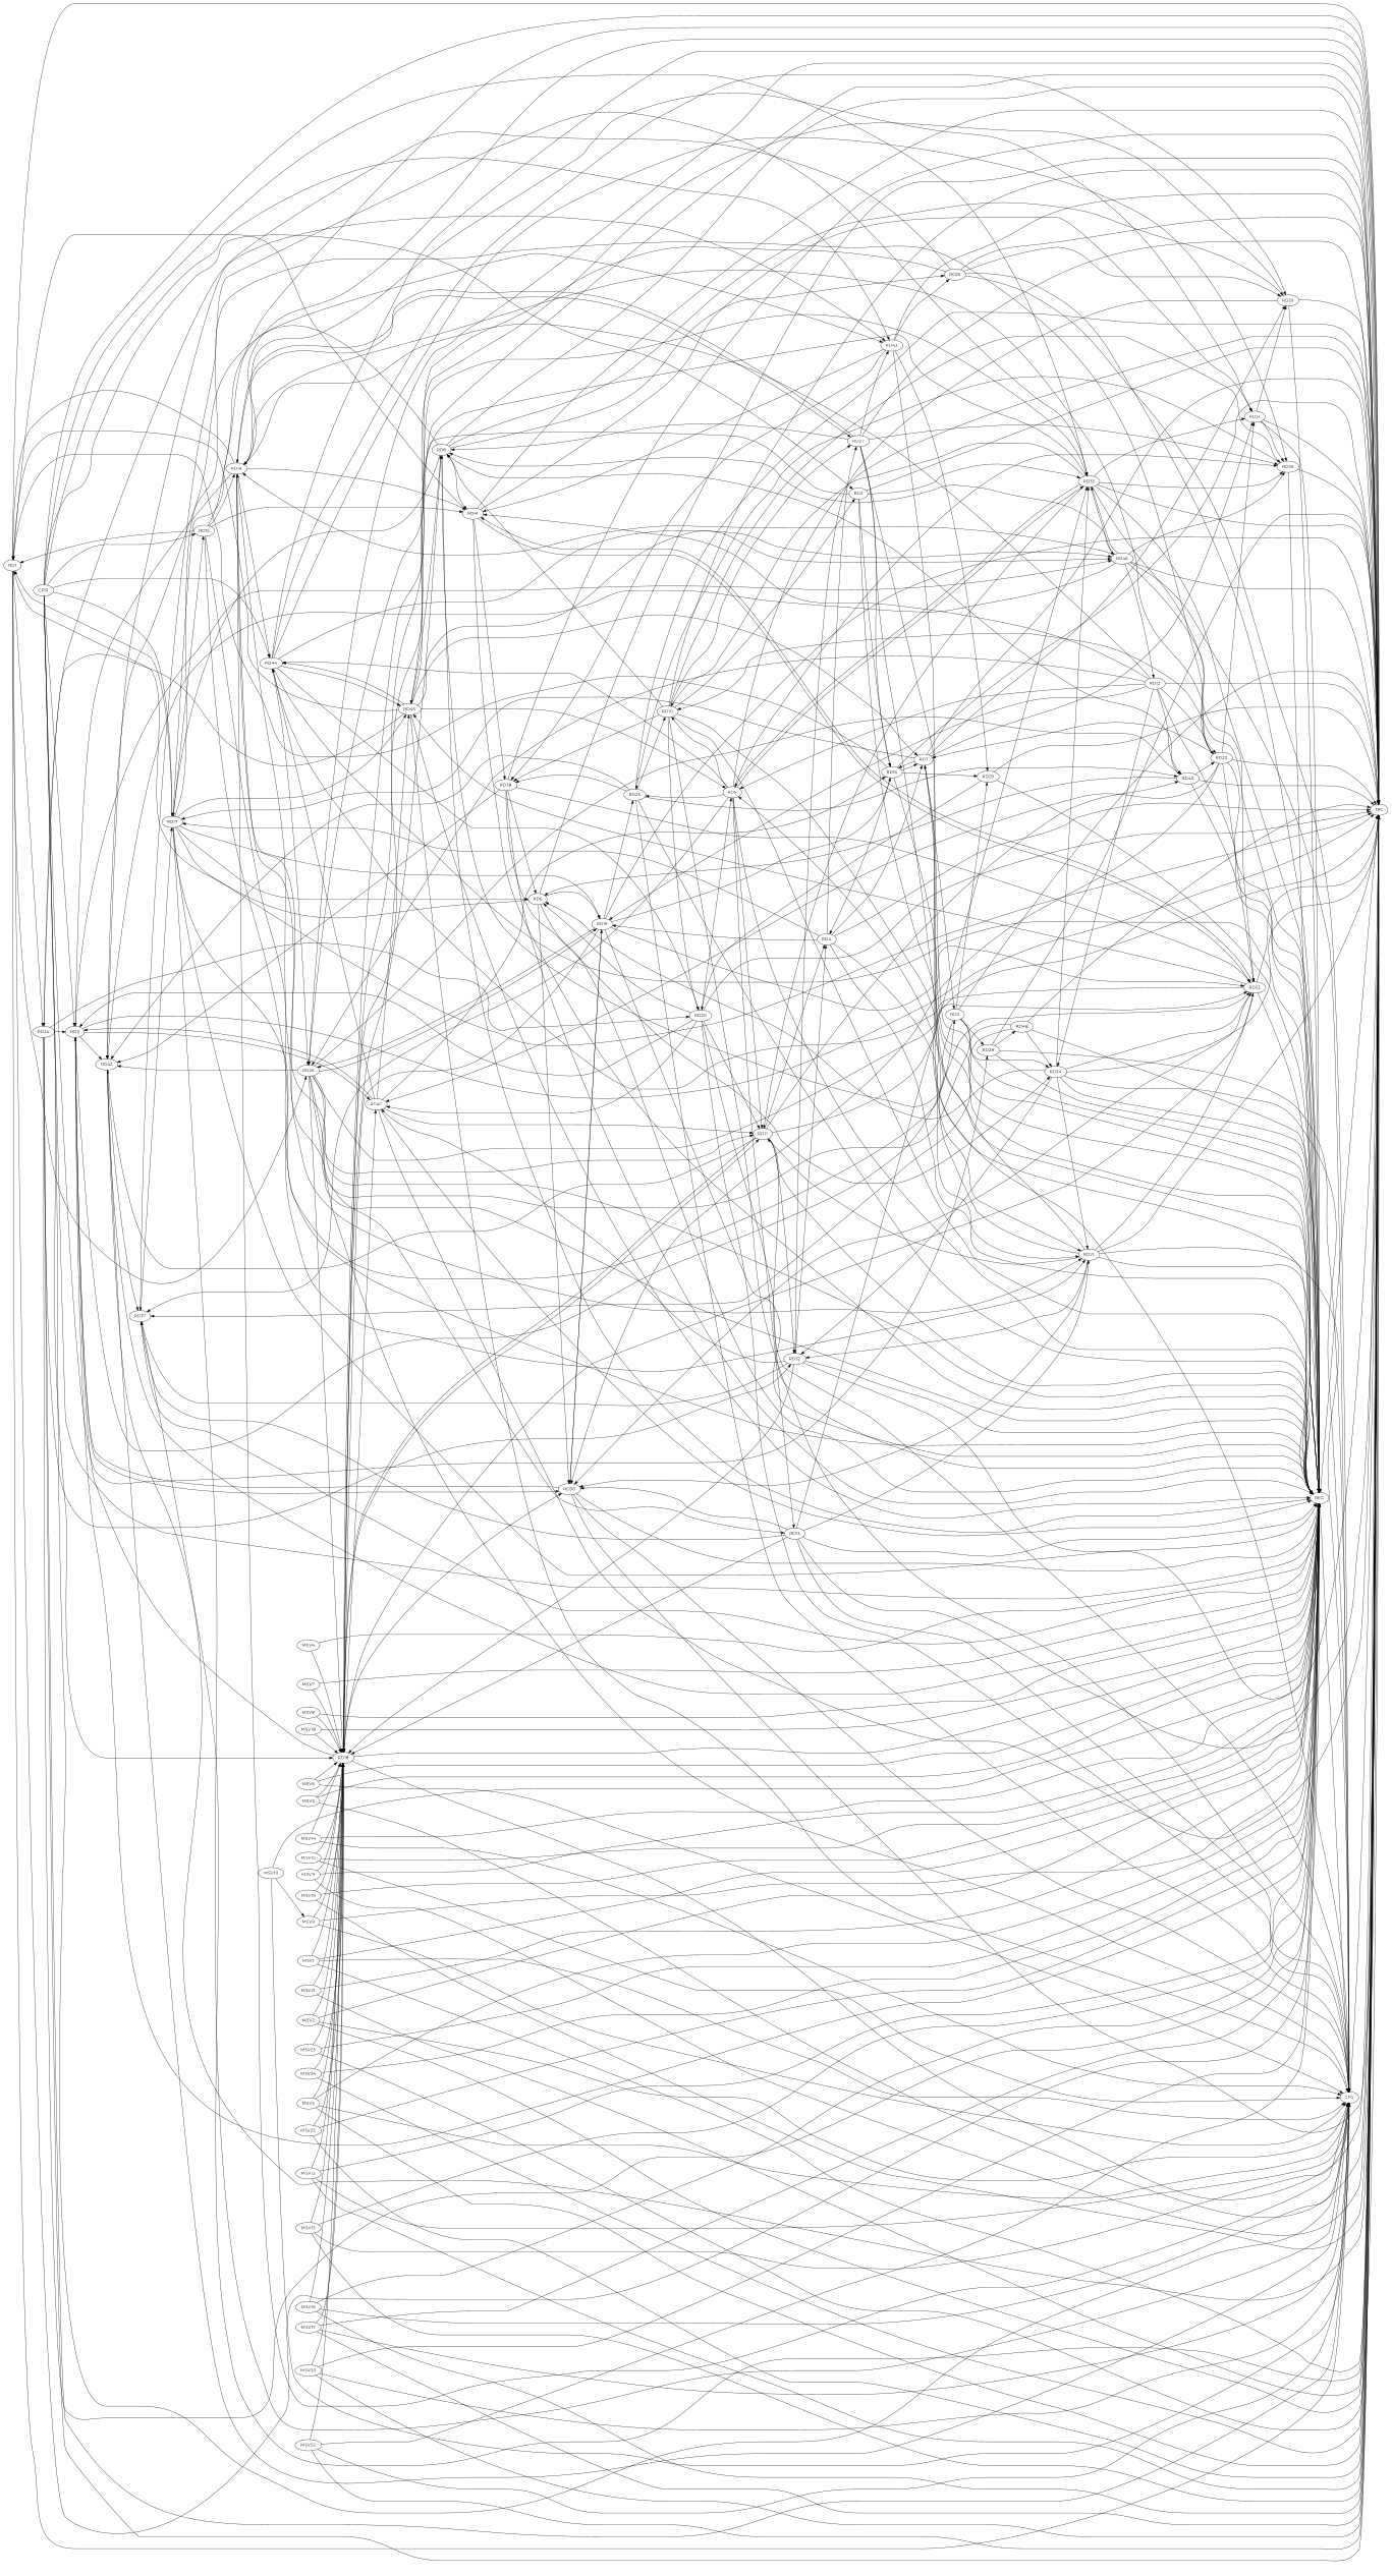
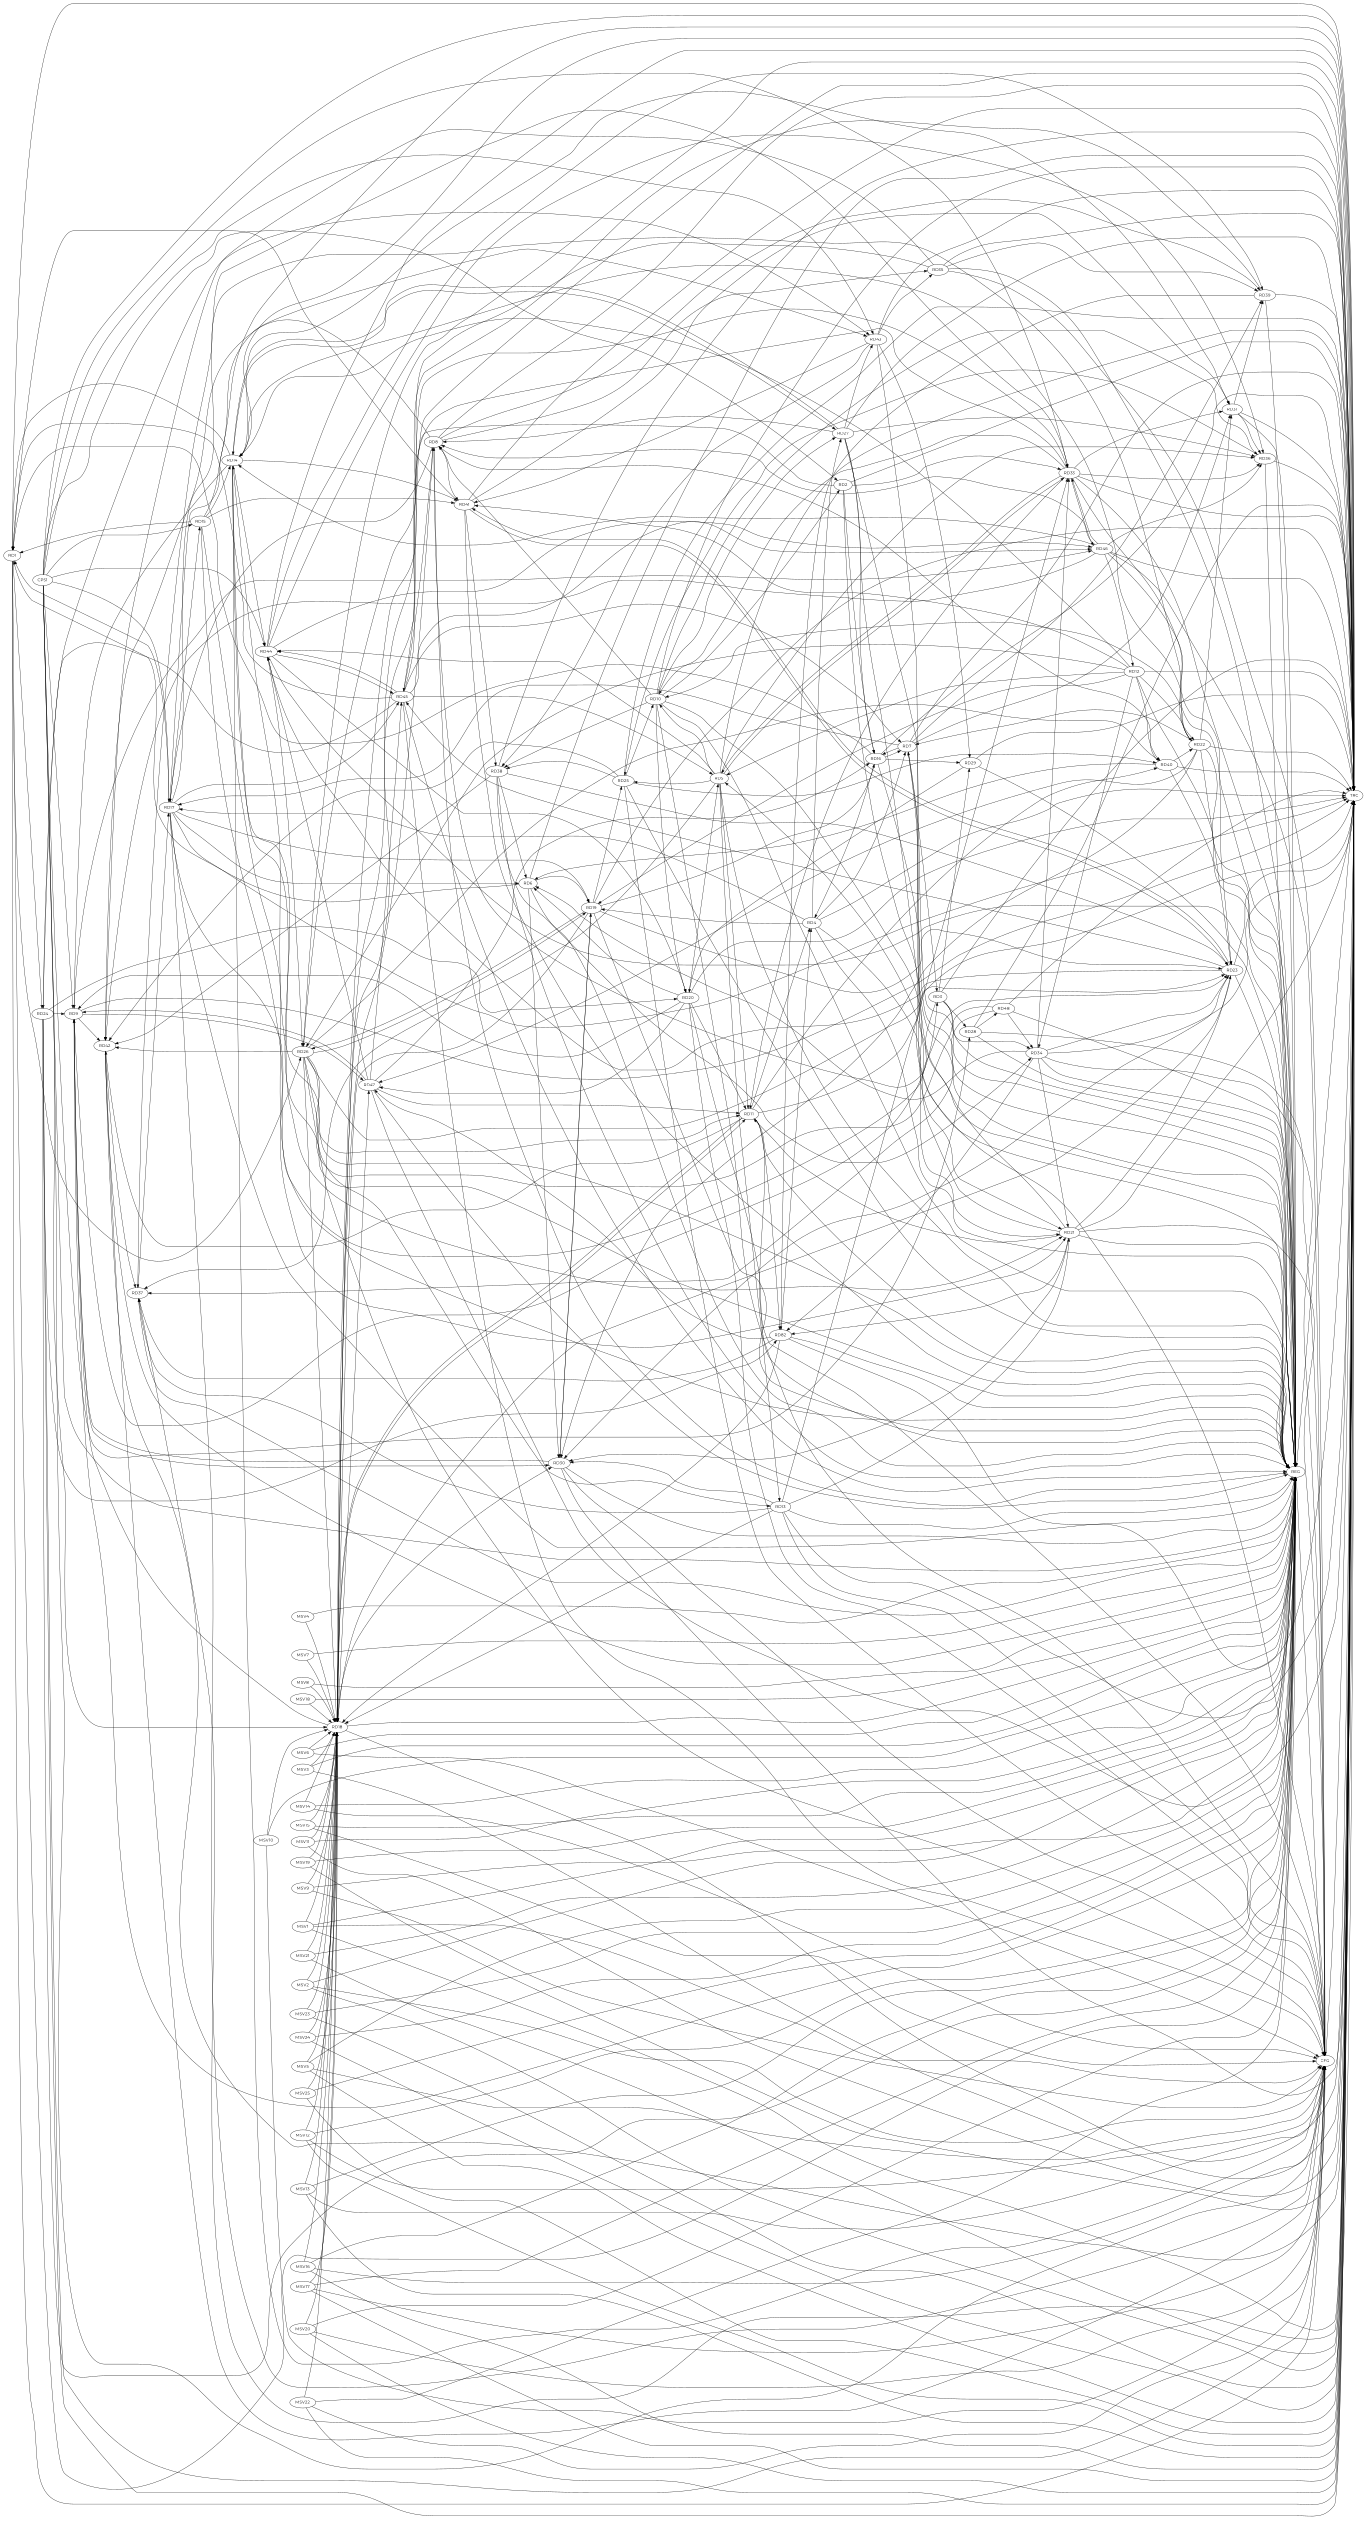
  strict digraph {
    fontname=Montserrat
    rankdir=LR
    node [fontname=Montserrat]
    edge [fontname=Montserrat]
    n1 [label=RD1]
    n2 [label=RD24]
    n3 [label=RD26]
    n4 [label=REG]
    n5 [label=CFG]
    n6 [label=TRC]
    n7 [label=RD9]
    n8 [label=RD20]
-   n9 [label=RD32]
+   n9 [label=RD82]
    n10 [label=RD43]
    n11 [label=RD18]
    n12 [label=RD19]
    n13 [label=RD11]
    n14 [label=RD13]
    n15 [label=RD42]
    n16 [label=RD40]
    n17 [label=RD23]
    n18 [label=RD2]
    n19 [label=RD16]
    n20 [label=RD33]
    n21 [label=RD29]
    n22 [label=RD4]
    n23 [label=RD7]
    n24 [label=RD30]
    n25 [label=RD47]
    n26 [label=RD5]
    n27 [label=RD10]
    n28 [label=RD36]
    n29 [label=RD37]
    n30 [label=RD31]
    n31 [label=RD46]
    n32 [label=RD45]
    n33 [label=RD3]
    n34 [label=RD8]
    n35 [label=RD28]
    n36 [label=RD34]
    n37 [label=RD17]
    n38 [label=RD39]
    n39 [label=RD35]
    n40 [label=RD41]
    n41 [label=RD48]
    n42 [label=RD21]
    n43 [label=RD6]
    n44 [label=RD27]
    n45 [label=RD22]
    n46 [label=RD15]
    n47 [label=RD25]
    n48 [label=RD14]
    n49 [label=RD44]
    n50 [label=RD38]
    n51 [label=RD12]
    n52 [label=CPS1]
    n53 [label=MSV1]
    n54 [label=MSV2]
    n55 [label=MSV3]
    n56 [label=MSV4]
    n57 [label=MSV5]
    n58 [label=MSV6]
    n59 [label=MSV7]
    n60 [label=MSV8]
    n61 [label=MSV9]
    n62 [label=MSV10]
    n63 [label=MSV11]
    n64 [label=MSV12]
    n65 [label=MSV13]
    n66 [label=MSV14]
    n67 [label=MSV15]
    n68 [label=MSV16]
    n69 [label=MSV17]
    n70 [label=MSV18]
    n71 [label=MSV19]
    n72 [label=MSV20]
    n73 [label=MSV21]
    n74 [label=MSV22]
    n75 [label=MSV23]
    n76 [label=MSV24]
    n77 [label=MSV25]
    n1 -> n2
    n1 -> n3
    n1 -> n4
    n1 -> n5
    n1 -> n6
    n2 -> n4
    n2 -> n5
    n2 -> n6
    n2 -> n7
    n2 -> n8
    n2 -> n9
    n2 -> n10
    n3 -> n4
    n3 -> n5
    n3 -> n6
    n3 -> n11
    n3 -> n12
    n3 -> n13
    n3 -> n14
    n3 -> n15
    n3 -> n16
    n3 -> n17
    n4 -> n5
    n5 -> n6
    n6 -> n4
    n7 -> n4
    n7 -> n6
    n7 -> n15
    n7 -> n24
    n7 -> n25
    n7 -> n31
    n7 -> n33
    n8 -> n4
    n8 -> n5
    n8 -> n6
    n8 -> n7
    n8 -> n13
    n8 -> n25
    n8 -> n26
    n8 -> n43
    n9 -> n4
    n9 -> n6
    n9 -> n11
    n9 -> n22
    n9 -> n25
    n9 -> n29
    n10 -> n4
    n10 -> n6
    n10 -> n21
    n10 -> n39
    n10 -> n40
    n10 -> n50
    n11 -> n4
    n11 -> n6
    n11 -> n7
    n11 -> n13
    n11 -> n20
    n11 -> n24
    n11 -> n25
    n12 -> n3
    n12 -> n4
    n12 -> n6
    n12 -> n11
    n12 -> n17
    n12 -> n19
    n12 -> n24
    n12 -> n47
    n13 -> n4
    n13 -> n5
    n13 -> n6
    n13 -> n9
    n13 -> n11
    n13 -> n15
    n13 -> n16
    n13 -> n22
    n14 -> n4
    n14 -> n5
    n14 -> n6
    n14 -> n11
    n14 -> n20
    n14 -> n24
    n14 -> n29
    n14 -> n42
    n15 -> n4
    n15 -> n5
    n15 -> n6
    n15 -> n29
    n16 -> n4
    n16 -> n6
    n16 -> n34
    n16 -> n43
    n16 -> n45
    n17 -> n4
    n17 -> n6
    n17 -> n11
    n17 -> n24
    n17 -> n32
    n17 -> n40
    n17 -> n49
    n18 -> n4
    n18 -> n6
    n18 -> n11
    n18 -> n19
    n18 -> n20
    n19 -> n1
    n19 -> n4
    n19 -> n6
    n19 -> n21
    n19 -> n22
    n19 -> n23
    n20 -> n4
    n20 -> n6
    n20 -> n13
    n20 -> n17
    n20 -> n26
    n20 -> n27
    n20 -> n28
    n20 -> n29
    n20 -> n30
    n20 -> n31
    n20 -> n32
    n21 -> n4
    n21 -> n6
    n21 -> n8
    n22 -> n4
    n22 -> n6
    n22 -> n12
    n22 -> n23
    n22 -> n37
    n22 -> n42
    n22 -> n44
    n23 -> n4
    n23 -> n6
    n23 -> n19
    n23 -> n30
    n23 -> n33
    n23 -> n37
    n23 -> n38
    n24 -> n4
    n24 -> n5
    n24 -> n6
    n24 -> n7
    n24 -> n12
    n25 -> n4
    n25 -> n6
    n25 -> n7
    n25 -> n13
    n25 -> n19
    n25 -> n32
    n25 -> n49
    n26 -> n4
    n26 -> n6
    n26 -> n13
    n26 -> n14
    n26 -> n20
    n26 -> n27
    n26 -> n28
    n26 -> n29
    n26 -> n47
    n26 -> n49
    n27 -> n4
    n27 -> n5
    n27 -> n6
    n27 -> n8
    n27 -> n18
    n27 -> n28
    n27 -> n34
    n27 -> n42
    n27 -> n44
    n27 -> n50
    n28 -> n4
    n28 -> n6
    n28 -> n47
    n29 -> n4
    n29 -> n6
    n29 -> n37
    n30 -> n4
    n30 -> n6
    n30 -> n28
    n30 -> n38
    n31 -> n4
    n31 -> n5
    n31 -> n6
    n31 -> n15
    n31 -> n20
    n31 -> n28
    n31 -> n34
    n31 -> n48
    n31 -> n51
    n32 -> n1
    n32 -> n2
    n32 -> n4
    n32 -> n5
    n32 -> n6
    n32 -> n23
    n32 -> n26
    n32 -> n31
    n32 -> n34
    n32 -> n49
    n33 -> n4
    n33 -> n6
    n33 -> n21
    n33 -> n34
    n33 -> n35
    n33 -> n36
    n34 -> n4
    n34 -> n6
    n34 -> n11
    n34 -> n15
    n34 -> n37
    n34 -> n38
    n34 -> n39
    n34 -> n40
    n35 -> n4
    n35 -> n5
    n35 -> n6
    n35 -> n41
    n36 -> n4
    n36 -> n5
    n36 -> n6
    n36 -> n9
    n36 -> n17
    n36 -> n20
    n36 -> n42
    n36 -> n43
    n37 -> n1
    n37 -> n4
    n37 -> n5
    n37 -> n6
    n37 -> n10
    n37 -> n12
    n37 -> n17
    n37 -> n32
    n37 -> n43
    n37 -> n45
    n37 -> n46
    n38 -> n4
    n38 -> n6
    n38 -> n9
    n38 -> n11
    n39 -> n3
    n39 -> n4
    n39 -> n5
    n39 -> n6
    n39 -> n15
    n39 -> n38
    n40 -> n1
    n40 -> n4
    n40 -> n6
    n40 -> n17
    n40 -> n30
    n40 -> n50
    n41 -> n4
    n41 -> n6
    n41 -> n29
    n41 -> n36
    n41 -> n48
    n42 -> n4
    n42 -> n5
    n42 -> n6
    n42 -> n9
    n42 -> n13
    n42 -> n17
    n42 -> n23
    n42 -> n24
    n42 -> n26
    n43 -> n1
    n43 -> n4
    n43 -> n6
    n43 -> n12
    n43 -> n24
    n44 -> n4
    n44 -> n5
    n44 -> n6
    n44 -> n10
    n44 -> n19
    n44 -> n28
    n44 -> n34
    n44 -> n48
    n45 -> n4
    n45 -> n6
    n45 -> n17
    n45 -> n23
    n45 -> n24
    n45 -> n25
    n45 -> n27
    n45 -> n30
    n45 -> n48
    n46 -> n1
    n46 -> n4
    n46 -> n6
    n46 -> n40
    n46 -> n42
    n46 -> n48
    n47 -> n4
    n47 -> n5
    n47 -> n6
    n47 -> n15
    n47 -> n16
    n47 -> n27
    n47 -> n50
    n48 -> n1
    n48 -> n4
    n48 -> n5
    n48 -> n6
    n48 -> n7
    n48 -> n30
    n48 -> n40
    n48 -> n42
    n48 -> n44
    n48 -> n49
    n49 -> n3
    n49 -> n4
    n49 -> n6
    n49 -> n8
    n49 -> n28
    n49 -> n31
    n49 -> n32
    n49 -> n38
    n50 -> n4
    n50 -> n6
    n50 -> n15
    n50 -> n17
    n50 -> n36
    n50 -> n43
    n51 -> n3
    n51 -> n4
    n51 -> n6
    n51 -> n12
    n51 -> n16
    n51 -> n26
    n51 -> n36
    n51 -> n40
    n51 -> n45
    n51 -> n48
    n52 -> n4
    n52 -> n5
    n52 -> n6
    n52 -> n7
    n52 -> n10
    n52 -> n11
    n52 -> n18
    n52 -> n20
    n52 -> n35
    n52 -> n37
    n52 -> n46
    n52 -> n49
    n53 -> n4
    n53 -> n5
    n53 -> n6
    n53 -> n11
    n54 -> n4
    n54 -> n5
    n54 -> n6
    n54 -> n11
    n55 -> n4
    n55 -> n6
    n55 -> n11
    n56 -> n4
    n56 -> n11
    n57 -> n4
    n57 -> n5
    n57 -> n6
    n57 -> n11
    n58 -> n4
    n58 -> n5
    n58 -> n11
    n59 -> n4
    n59 -> n11
    n60 -> n4
    n60 -> n11
    n61 -> n4
    n61 -> n5
    n61 -> n11
    n62 -> n4
    n62 -> n5
-   n62 -> n61
+   n62 -> n11
    n63 -> n4
    n63 -> n6
    n63 -> n11
    n64 -> n4
    n64 -> n5
    n64 -> n6
    n64 -> n11
    n65 -> n4
    n65 -> n5
    n65 -> n6
    n65 -> n11
    n66 -> n4
    n66 -> n5
    n66 -> n11
    n67 -> n4
    n67 -> n5
    n67 -> n11
    n68 -> n4
    n68 -> n5
    n68 -> n6
    n68 -> n11
    n69 -> n4
    n69 -> n5
    n69 -> n6
    n69 -> n11
    n70 -> n4
    n70 -> n11
    n71 -> n4
    n71 -> n6
    n71 -> n11
    n72 -> n4
    n72 -> n5
    n72 -> n6
    n72 -> n11
    n73 -> n4
    n73 -> n6
    n73 -> n11
    n74 -> n4
    n74 -> n5
    n74 -> n6
    n74 -> n11
    n75 -> n4
    n75 -> n6
    n75 -> n11
    n76 -> n4
    n76 -> n6
    n76 -> n11
    n77 -> n4
    n77 -> n6
    n77 -> n11
  }
